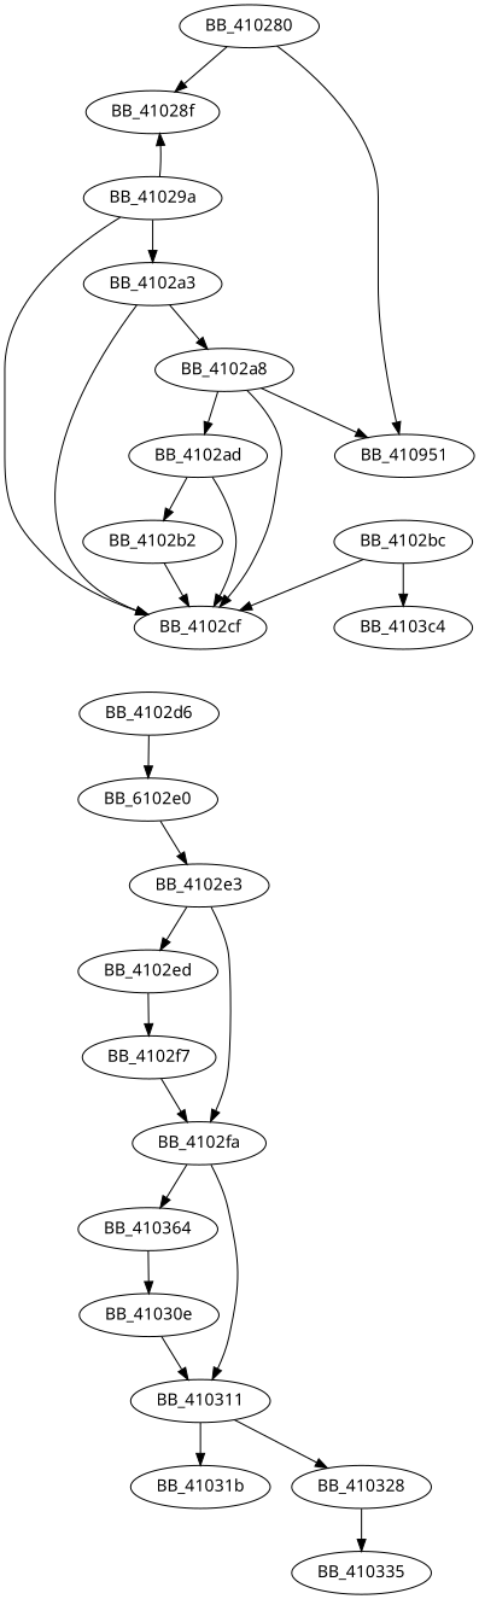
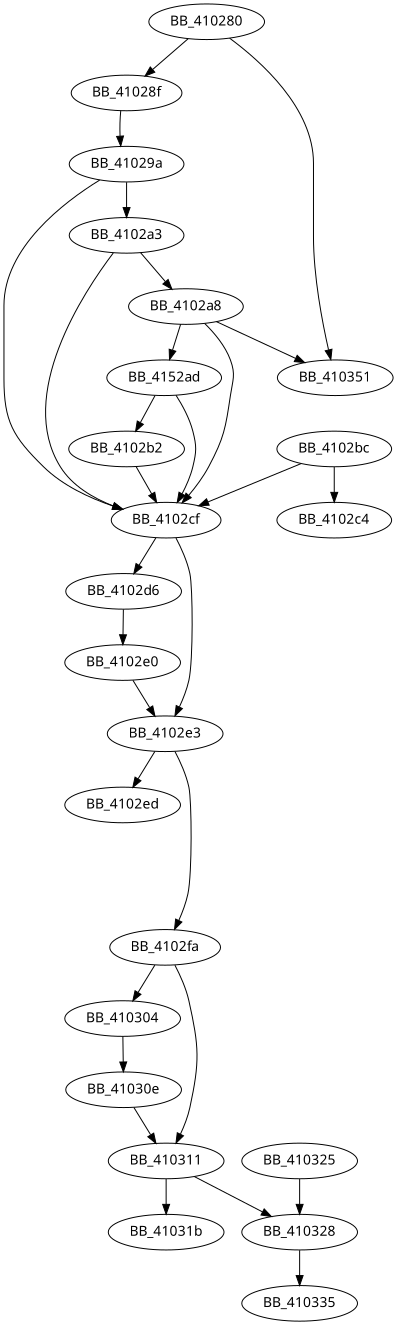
  digraph {
    fontname="Noto Sans"
    node [fontname="Noto Sans"]
    edge [fontname="Noto Sans"]
    BB_410280
    BB_41028f
-   BB_410351 [label=BB_410951]
+   BB_410351
    BB_41029a
    BB_4102a3
    BB_4102cf
    BB_4102a8
    BB_4102d6
    BB_4102e3
-   BB_4102ad
-   BB_4102e0 [label=BB_6102e0]
+   BB_4102ad [label=BB_4152ad]
+   BB_4102e0
    BB_4102ed
    BB_4102fa
    BB_4102b2
    BB_4102bc
-   BB_4102c4 [label=BB_4103c4]
-   BB_4102f7
-   BB_410304 [label=BB_410364]
+   BB_4102c4
+   BB_410304
    BB_410311
    BB_41030e
    BB_41031b
    BB_410328
    BB_410335
+   BB_410325
    BB_410280 -> BB_41028f
    BB_410280 -> BB_410351
-   BB_41029a -> BB_41028f
+   BB_41028f -> BB_41029a
    BB_41029a -> BB_4102a3
    BB_41029a -> BB_4102cf
    BB_4102a3 -> BB_4102cf
    BB_4102a3 -> BB_4102a8
+   BB_4102cf -> BB_4102d6
+   BB_4102cf -> BB_4102e3
    BB_4102a8 -> BB_410351
    BB_4102a8 -> BB_4102cf
    BB_4102a8 -> BB_4102ad
    BB_4102d6 -> BB_4102e0
    BB_4102e3 -> BB_4102ed
    BB_4102e3 -> BB_4102fa
    BB_4102ad -> BB_4102cf
    BB_4102ad -> BB_4102b2
    BB_4102e0 -> BB_4102e3
-   BB_4102ed -> BB_4102f7
    BB_4102fa -> BB_410304
    BB_4102fa -> BB_410311
    BB_4102b2 -> BB_4102cf
    BB_4102bc -> BB_4102cf
    BB_4102bc -> BB_4102c4
-   BB_4102f7 -> BB_4102fa
    BB_410304 -> BB_41030e
    BB_410311 -> BB_41031b
    BB_410311 -> BB_410328
    BB_41030e -> BB_410311
    BB_410328 -> BB_410335
+   BB_410325 -> BB_410328
  }
